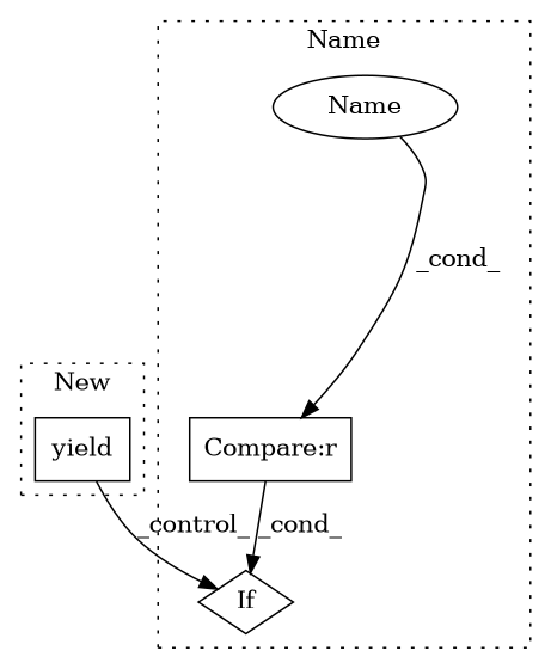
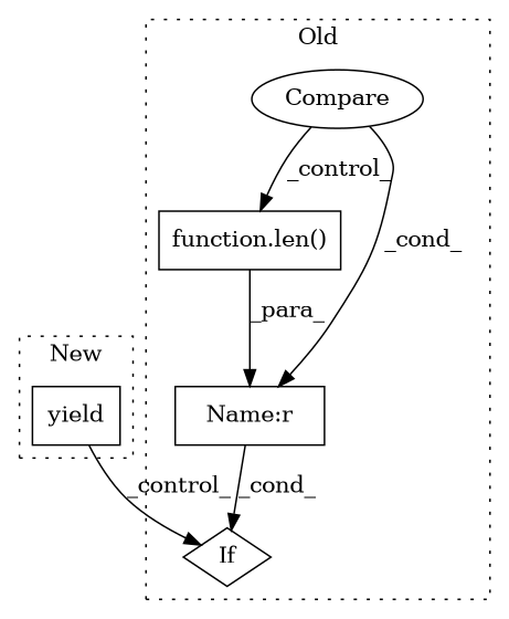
  digraph {
    node [shape=box]
+   n1 [a=75 l="4,1" label="function.len()" s="9741,9752"]
    n2 [a=96 l=3 label=If s=9738 shape=diamond]
-   n3 [a=87 l=10 label=Name s=8844 shape=ellipse]
-   n4 [a=40 l=18 label="Compare:r" s=9741]
+   n3 [a=87 l=10 label=Compare s=8844 shape=ellipse]
+   n4 [a=40 l=18 label="Name:r" s=9741]
    n5 [a=105 l=6 label=yield s=9799]
    subgraph cluster_1 {
-     label=Name
+     label=Old
      style=dotted
+     n1
      n2
      n3
      n4
    }
    subgraph cluster_2 {
      label=New
      style=dotted
      n5
    }
+   n1 -> n4 [label=_para_]
+   n3 -> n1 [label=_control_]
    n3 -> n4 [label=_cond_]
    n4 -> n2 [label=_cond_]
    n5 -> n2 [label=_control_]
  }
